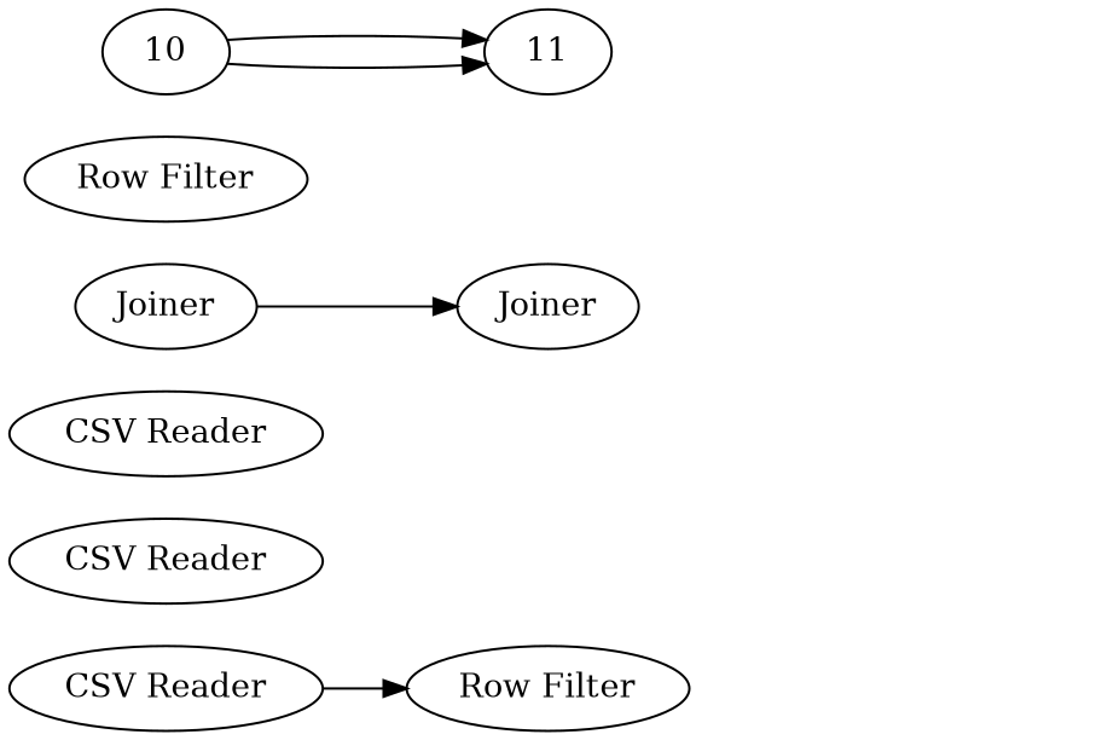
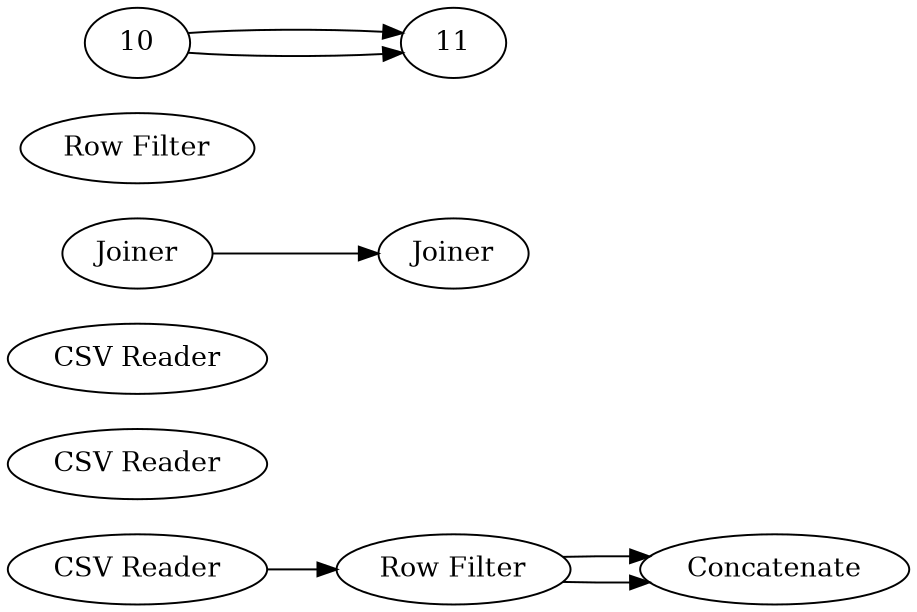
  digraph {
    rankdir=LR
    n1 [label="CSV Reader"]
    n2 [label="Row Filter"]
+   n3 [label=Concatenate]
    n4 [label="CSV Reader"]
    n5 [label="CSV Reader"]
    n6 [label=Joiner]
    n7 [label=Joiner]
    n8 [label="Row Filter"]
    10
    11
    n1 -> n2
+   n2 -> n3
+   n2 -> n3
    n6 -> n7
    10 -> 11
    10 -> 11
  }
